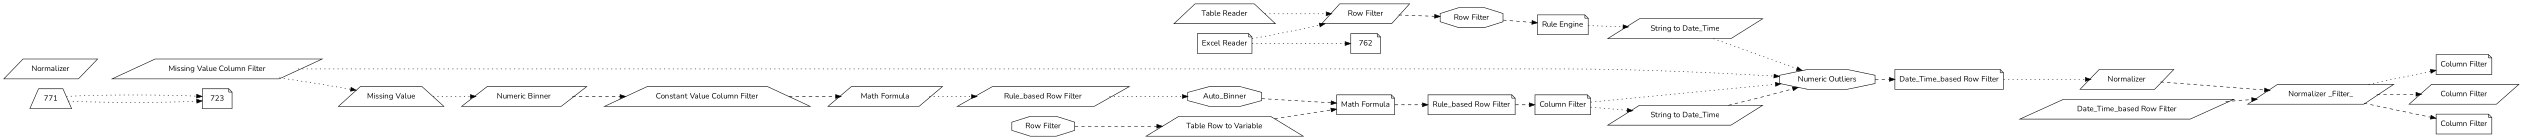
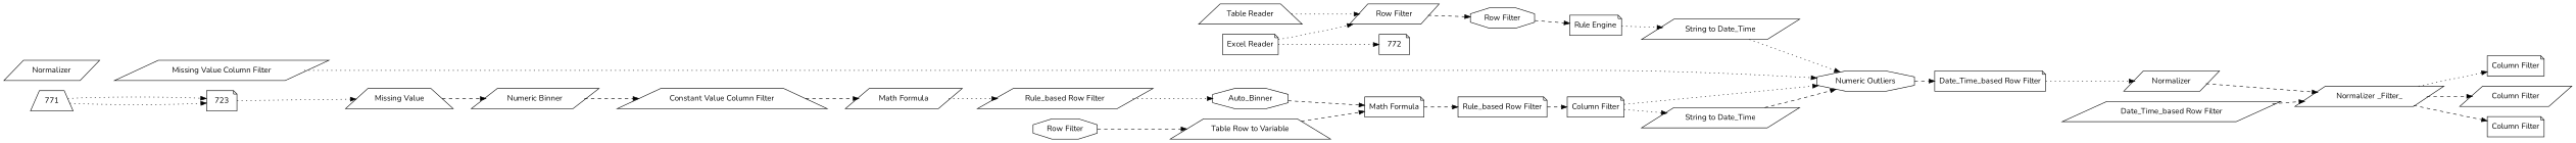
  digraph {
    fontname=Nunito
    rankdir=LR
    node [fontname=Nunito shape=parallelogram]
    edge [fontname=Nunito style=dotted]
    n1 [label="Excel Reader" shape=note]
    n2 [label="Row Filter"]
-   772 [shape=note label=762]
+   772 [shape=note]
    n4 [label="Row Filter" shape=octagon]
    n5 [label=Normalizer]
    n6 [label="Date_Time_based Row Filter" shape=note]
    n7 [label=Normalizer]
    n8 [label="Normalizer _Filter_"]
    n9 [label="Date_Time_based Row Filter"]
    n10 [label="Column Filter" shape=note]
    n11 [label="Column Filter"]
    n12 [label="Column Filter" shape=note]
    n13 [label="Rule Engine" shape=note]
    n14 [label="String to Date_Time"]
    n15 [label="Numeric Outliers" shape=octagon]
    n16 [label="String to Date_Time"]
    n17 [label="Missing Value Column Filter"]
    n18 [label="Missing Value" shape=trapezium]
    n19 [label="Column Filter" shape=note]
    n20 [label="Numeric Binner"]
    n21 [label="Constant Value Column Filter" shape=trapezium]
    n22 [label="Math Formula"]
    n23 [label="Rule_based Row Filter"]
    n24 [label=Auto_Binner shape=octagon]
    n25 [label="Math Formula" shape=note]
    n26 [label="Rule_based Row Filter" shape=note]
    n27 [label="Row Filter" shape=octagon]
    n28 [label="Table Row to Variable" shape=trapezium]
    n29 [label="Table Reader" shape=trapezium]
    771 [shape=trapezium]
    n31 [label=723 shape=note]
    n1 -> n2
    n1 -> 772
    n2 -> n4 [style=dashed]
    n4 -> n13 [style=dashed]
    n6 -> n7
    n7 -> n8 [style=dashed]
    n8 -> n10
    n8 -> n11 [style=dashed]
    n8 -> n12 [style=dashed]
    n9 -> n8 [style=dashed]
    n13 -> n14
    n14 -> n15
    n15 -> n6 [style=dashed]
    n16 -> n15 [style=dashed]
    n17 -> n15
-   n17 -> n18
-   n18 -> n20
+   n31 -> n18
+   n18 -> n20 [style=dashed]
    n19 -> n15
    n19 -> n16
    n20 -> n21 [style=dashed]
    n21 -> n22 [style=dashed]
    n22 -> n23
    n23 -> n24
    n24 -> n25 [style=dashed]
    n25 -> n26 [style=dashed]
    n26 -> n19 [style=dashed]
    n27 -> n28 [style=dashed]
    n28 -> n25 [style=dashed]
    n29 -> n2
    771 -> n31
    771 -> n31
  }
